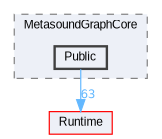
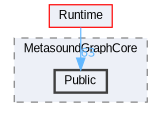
  digraph {
    compound=true
    fontname="Liberation Sans"
    node [fillcolor="#edf0f7" fontname="Liberation Sans" fontsize=10 shape=box]
    n1 [color=grey25 height=0.2 label=Public style="filled,bold" width=0.4]
    n2 [color=red height=0.2 label=Runtime style=filled width=0.4]
    subgraph cluster_1 {
      bgcolor="#edf0f7"
      fontsize=10
      label=MetasoundGraphCore
      pencolor=grey50
      style="filled,dashed"
      n1
    }
-   n1 -> n2 [color=steelblue1 fontcolor=steelblue1 fontname="Liberation Sans" fontsize=10 headlabel=63 labeldistance=1.5 labelfontname=Helvetica labelfontsize=10]
+   n2 -> n1 [color=steelblue1 fontcolor=steelblue1 fontname="Liberation Sans" fontsize=10 headlabel=63 labeldistance=1.5 labelfontname=Helvetica labelfontsize=10]
  }
